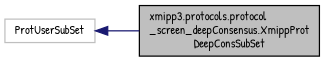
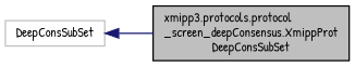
  digraph {
    rankdir=LR
    fontname="Patrick Hand"
    node [fontname="Patrick Hand" fontsize=10 shape=record style=filled]
    n1 [color=black fillcolor=grey75 fontcolor=black height=0.2 label="xmipp3.protocols.protocol\l_screen_deepConsensus.XmippProt\lDeepConsSubSet" width=0.4]
-   n2 [color=grey75 fillcolor=white height=0.2 label=ProtUserSubSet width=0.4]
+   n2 [color=grey75 fillcolor=white height=0.2 label=DeepConsSubSet width=0.4]
    n2 -> n1 [color=midnightblue dir=back fontname="Patrick Hand" fontsize=10 labelfontname=Helvetica labelfontsize=10 style=solid]
  }
